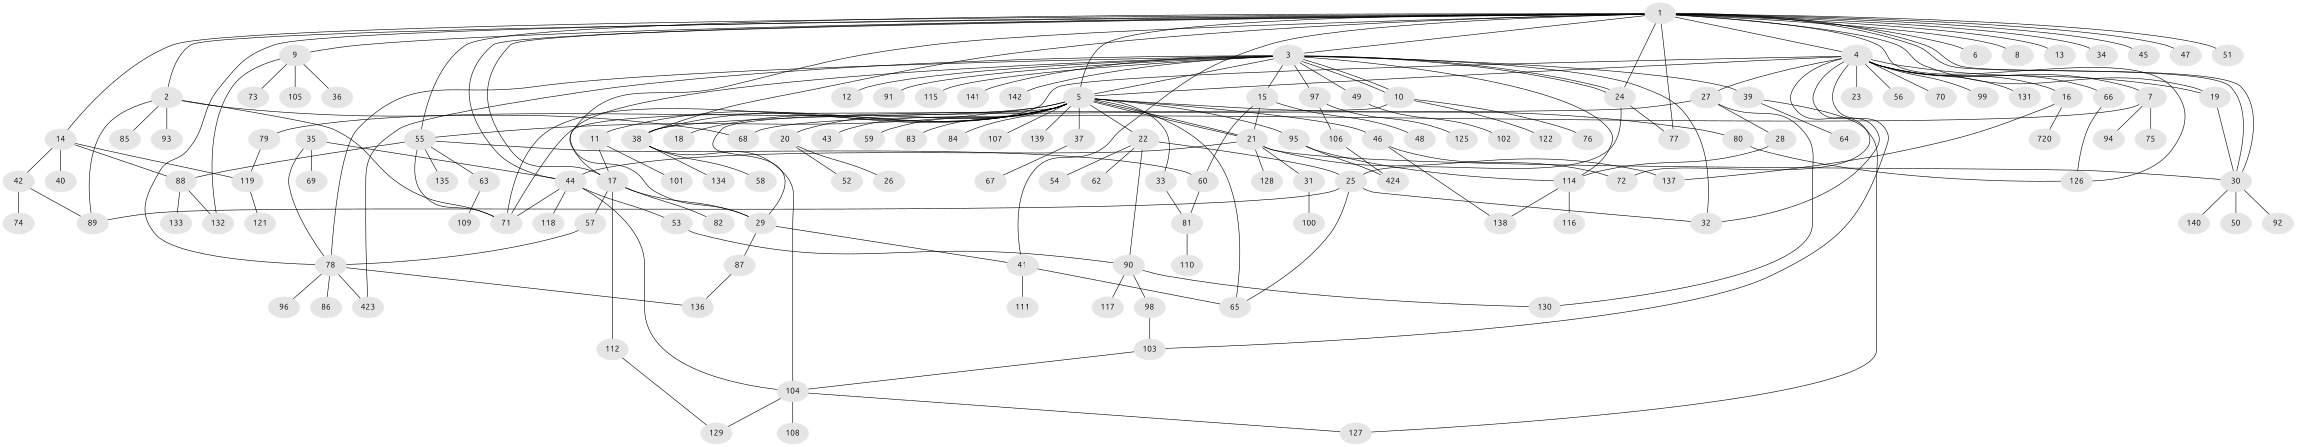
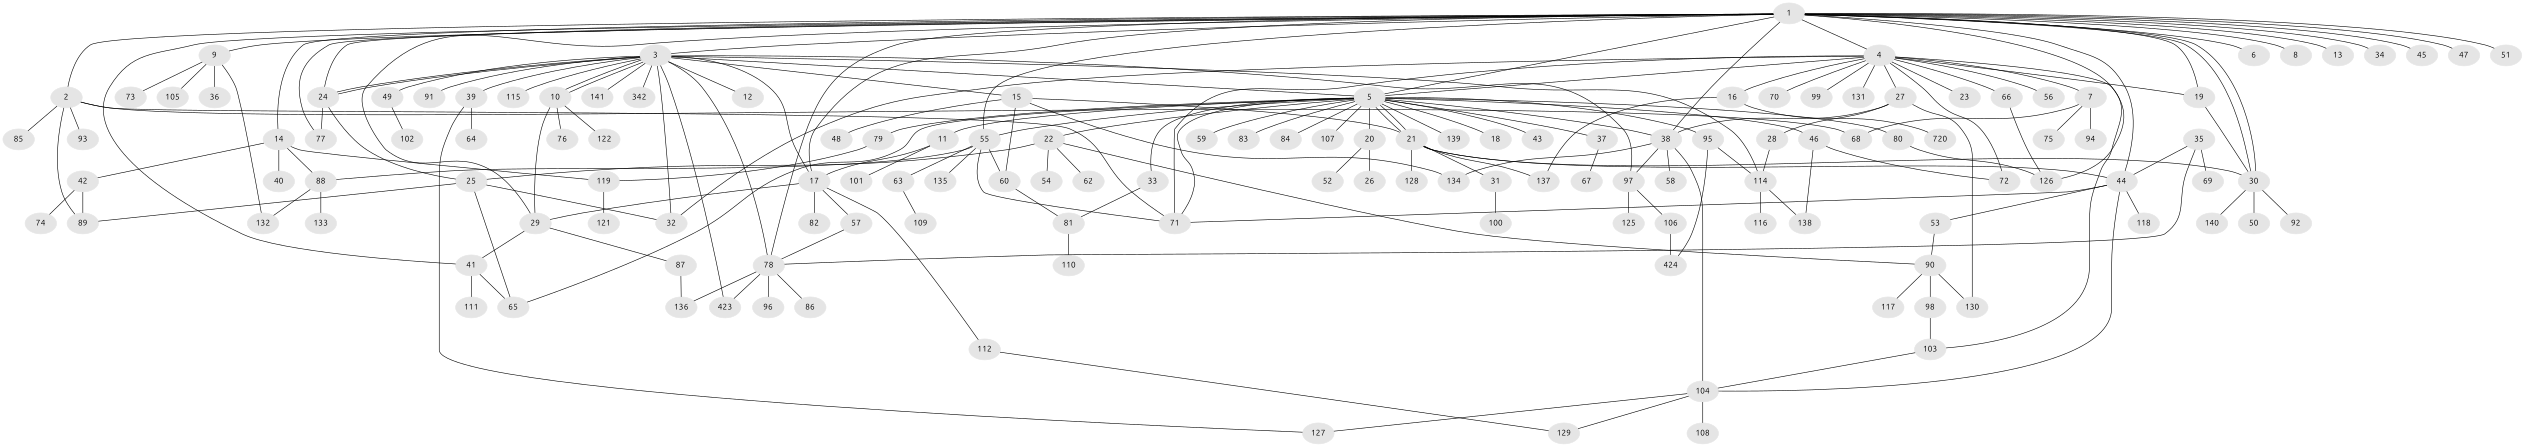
  graph {
    fontname=Ubuntu
    node [color=gray90 fontname=Ubuntu style=filled]
    edge [fontname=Ubuntu]
    1
    2
    3
    4
    5
    6
    8
    9
    13
    14
    17
    19
    24
    29
    30
    34
    38
    41
    44
    45
    47
    51
    55
    77
    78
    126
    68
    71
    85
    89
    93
    10
    12
    15
    32
    39
    49
    91
    97
    114
    115
    n42 [label=423]
    141
-   142
+   142 [label=342]
    7
    16
    23
    27
    56
    66
    70
    72
    99
    103
    131
    11
    18
    20
    21
    22
    33
    37
    43
    46
    59
    65
    79
    80
    83
    84
    95
    107
    139
    36
    73
    105
    132
    40
    42
    88
    119
    57
    82
    112
    25
    87
    50
    92
    140
    134
    58
    104
    111
    53
    118
    60
    63
    135
    86
    96
    136
    76
    122
    48
    64
    127
    102
    106
    125
    138
    116
    75
    94
    n114 [label=720]
    137
    28
    130
    101
    26
    52
    31
    128
    54
    62
    90
    81
    67
    n128 [label=424]
    74
    133
    121
    129
    100
    35
    69
    98
    117
    110
    108
    109
    1 -- 2
    1 -- 3
    1 -- 4
    1 -- 5
    1 -- 6
    1 -- 8
    1 -- 9
    1 -- 13
    1 -- 14
    1 -- 17
    1 -- 19
    1 -- 24
    1 -- 29
    1 -- 30
    1 -- 30
    1 -- 34
    1 -- 38
    1 -- 41
    1 -- 44
    1 -- 45
    1 -- 47
    1 -- 51
    1 -- 55
    1 -- 77
    1 -- 78
    1 -- 126
    2 -- 68
    2 -- 71
    2 -- 85
    2 -- 89
    2 -- 93
    3 -- 5
    3 -- 17
    3 -- 24
    3 -- 24
    3 -- 78
    3 -- 10
    3 -- 10
    3 -- 12
    3 -- 15
    3 -- 32
    3 -- 39
    3 -- 49
    3 -- 91
    3 -- 97
    3 -- 114
    3 -- 115
    3 -- n42
    3 -- 141
    3 -- 142
    4 -- 5
    4 -- 19
    4 -- 71
    4 -- 32
    4 -- 7
    4 -- 16
    4 -- 23
    4 -- 27
    4 -- 56
    4 -- 66
    4 -- 70
    4 -- 72
    4 -- 99
    4 -- 103
    4 -- 131
    5 -- 38
    5 -- 55
    5 -- 71
    5 -- 11
    5 -- 18
    5 -- 20
    5 -- 21
    5 -- 21
    5 -- 22
    5 -- 33
    5 -- 37
    5 -- 43
    5 -- 46
    5 -- 59
    5 -- 65
    5 -- 79
    5 -- 80
    5 -- 83
    5 -- 84
    5 -- 95
    5 -- 107
    5 -- 139
    9 -- 36
    9 -- 73
    9 -- 105
    9 -- 132
    14 -- 40
    14 -- 42
    14 -- 88
    14 -- 119
    17 -- 29
    17 -- 57
    17 -- 82
    17 -- 112
    19 -- 30
    24 -- 77
    24 -- 25
    29 -- 41
    29 -- 87
    30 -- 50
    30 -- 92
    30 -- 140
+   38 -- 97
    38 -- 134
    38 -- 58
    38 -- 104
    41 -- 65
    41 -- 111
    44 -- 71
    44 -- 104
    44 -- 53
    44 -- 118
    55 -- 71
    55 -- 88
    55 -- 60
    55 -- 63
    55 -- 135
    78 -- n42
    78 -- 86
    78 -- 96
    78 -- 136
    10 -- 29
    10 -- 76
    10 -- 122
    15 -- 21
+   15 -- 134
    15 -- 60
    15 -- 48
    39 -- 64
    39 -- 127
    49 -- 102
    97 -- 106
    97 -- 125
    114 -- 138
    114 -- 116
    7 -- 68
    7 -- 75
    7 -- 94
    16 -- n114
    16 -- 137
    27 -- 38
    27 -- 28
    27 -- 130
    66 -- 126
    103 -- 104
    11 -- 17
    11 -- 101
    20 -- 26
    20 -- 52
    21 -- 30
    21 -- 44
    21 -- 137
    21 -- 31
    21 -- 128
    22 -- 25
    22 -- 54
    22 -- 62
    22 -- 90
    33 -- 81
    37 -- 67
    46 -- 72
    46 -- 138
    79 -- 119
    80 -- 126
    95 -- 114
    95 -- n128
    42 -- 89
    42 -- 74
    88 -- 132
    88 -- 133
    119 -- 121
    57 -- 78
    112 -- 129
    25 -- 89
    25 -- 32
    25 -- 65
    87 -- 136
    104 -- 127
    104 -- 129
    104 -- 108
    53 -- 90
    60 -- 81
    63 -- 109
    106 -- n128
    28 -- 114
    31 -- 100
    90 -- 130
    90 -- 98
    90 -- 117
    81 -- 110
    35 -- 44
    35 -- 78
    35 -- 69
    98 -- 103
  }
